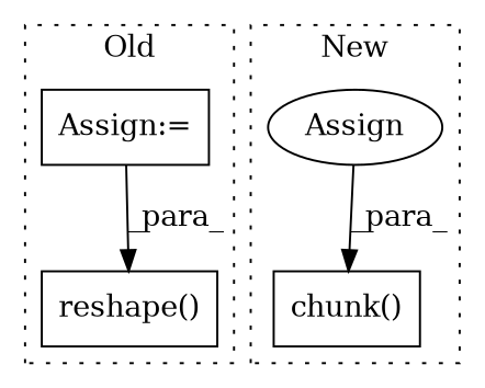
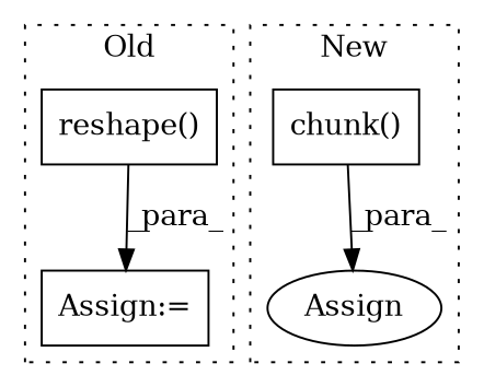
  digraph {
    node [a=75 shape=box]
    n1 [l="20,1" label="reshape()" s="1683,1739"]
    n2 [a=68 l=3 label="Assign:=" s=2293]
    n3 [l="9,8" label="chunk()" s="1400,1410"]
    n4 [a=76 l=1 label=Assign s=1409 shape=ellipse]
    subgraph cluster_1 {
      label=Old
      style=dotted
      n1
      n2
    }
    subgraph cluster_2 {
      label=New
      style=dotted
      n3
      n4
    }
-   n2 -> n1 [label=_para_]
-   n4 -> n3 [label=_para_]
+   n1 -> n2 [label=_para_]
+   n3 -> n4 [label=_para_]
  }
